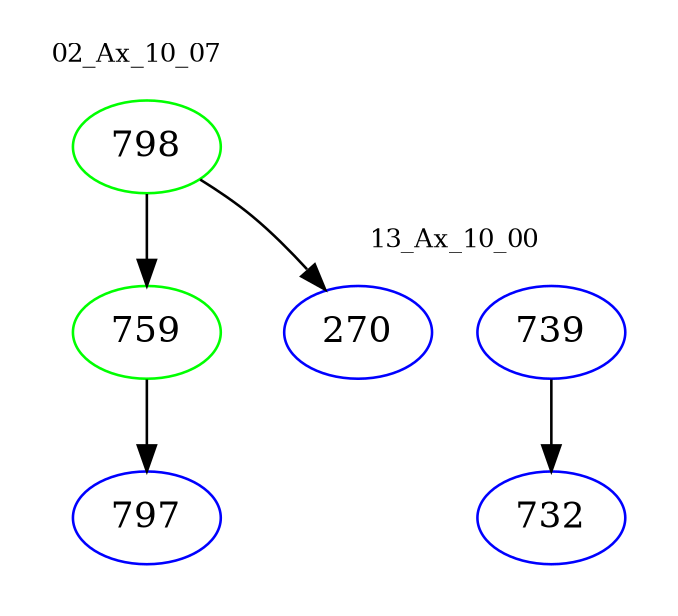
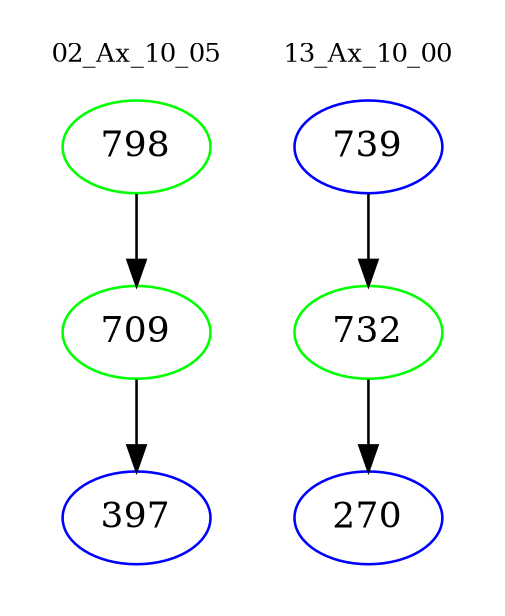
  digraph {
    node [color=green]
    edge [color=black]
    n1 [label=798]
-   n2 [label=759]
-   n3 [color=blue label=797]
+   n2 [label=709]
+   n3 [color=blue label=397]
    n4 [color=blue label=739]
-   n5 [color=blue label=732]
+   n5 [label=732]
    n6 [color=blue label=270]
    subgraph cluster_1 {
      color=white
      fontsize=10
-     label="02_Ax_10_07"
+     label="02_Ax_10_05"
      n1
      n2
      n3
    }
    subgraph cluster_2 {
      color=white
      fontsize=10
      label="13_Ax_10_00"
      n4
      n5
      n6
    }
    n1 -> n2
    n2 -> n3
    n4 -> n5
-   n1 -> n6
+   n5 -> n6
  }
